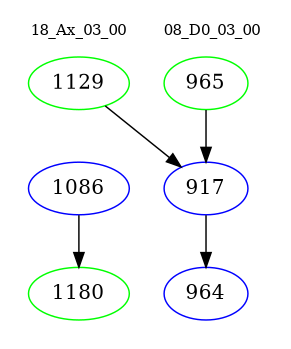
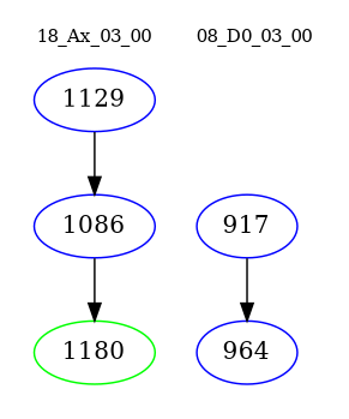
  digraph {
    node [color=green]
    edge [color=black]
-   n1 [label=1129]
+   n1 [color=blue label=1129]
    n2 [color=blue label=1086]
    n3 [label=1180]
-   n4 [label=965]
    n5 [color=blue label=917]
    n6 [color=blue label=964]
    subgraph cluster_1 {
      color=white
      fontsize=10
      label="18_Ax_03_00"
      n1
      n2
      n3
    }
    subgraph cluster_2 {
      color=white
      fontsize=10
      label="08_D0_03_00"
-     n4
      n5
      n6
    }
-   n1 -> n5
+   n1 -> n2
    n2 -> n3
-   n4 -> n5
    n5 -> n6
  }
